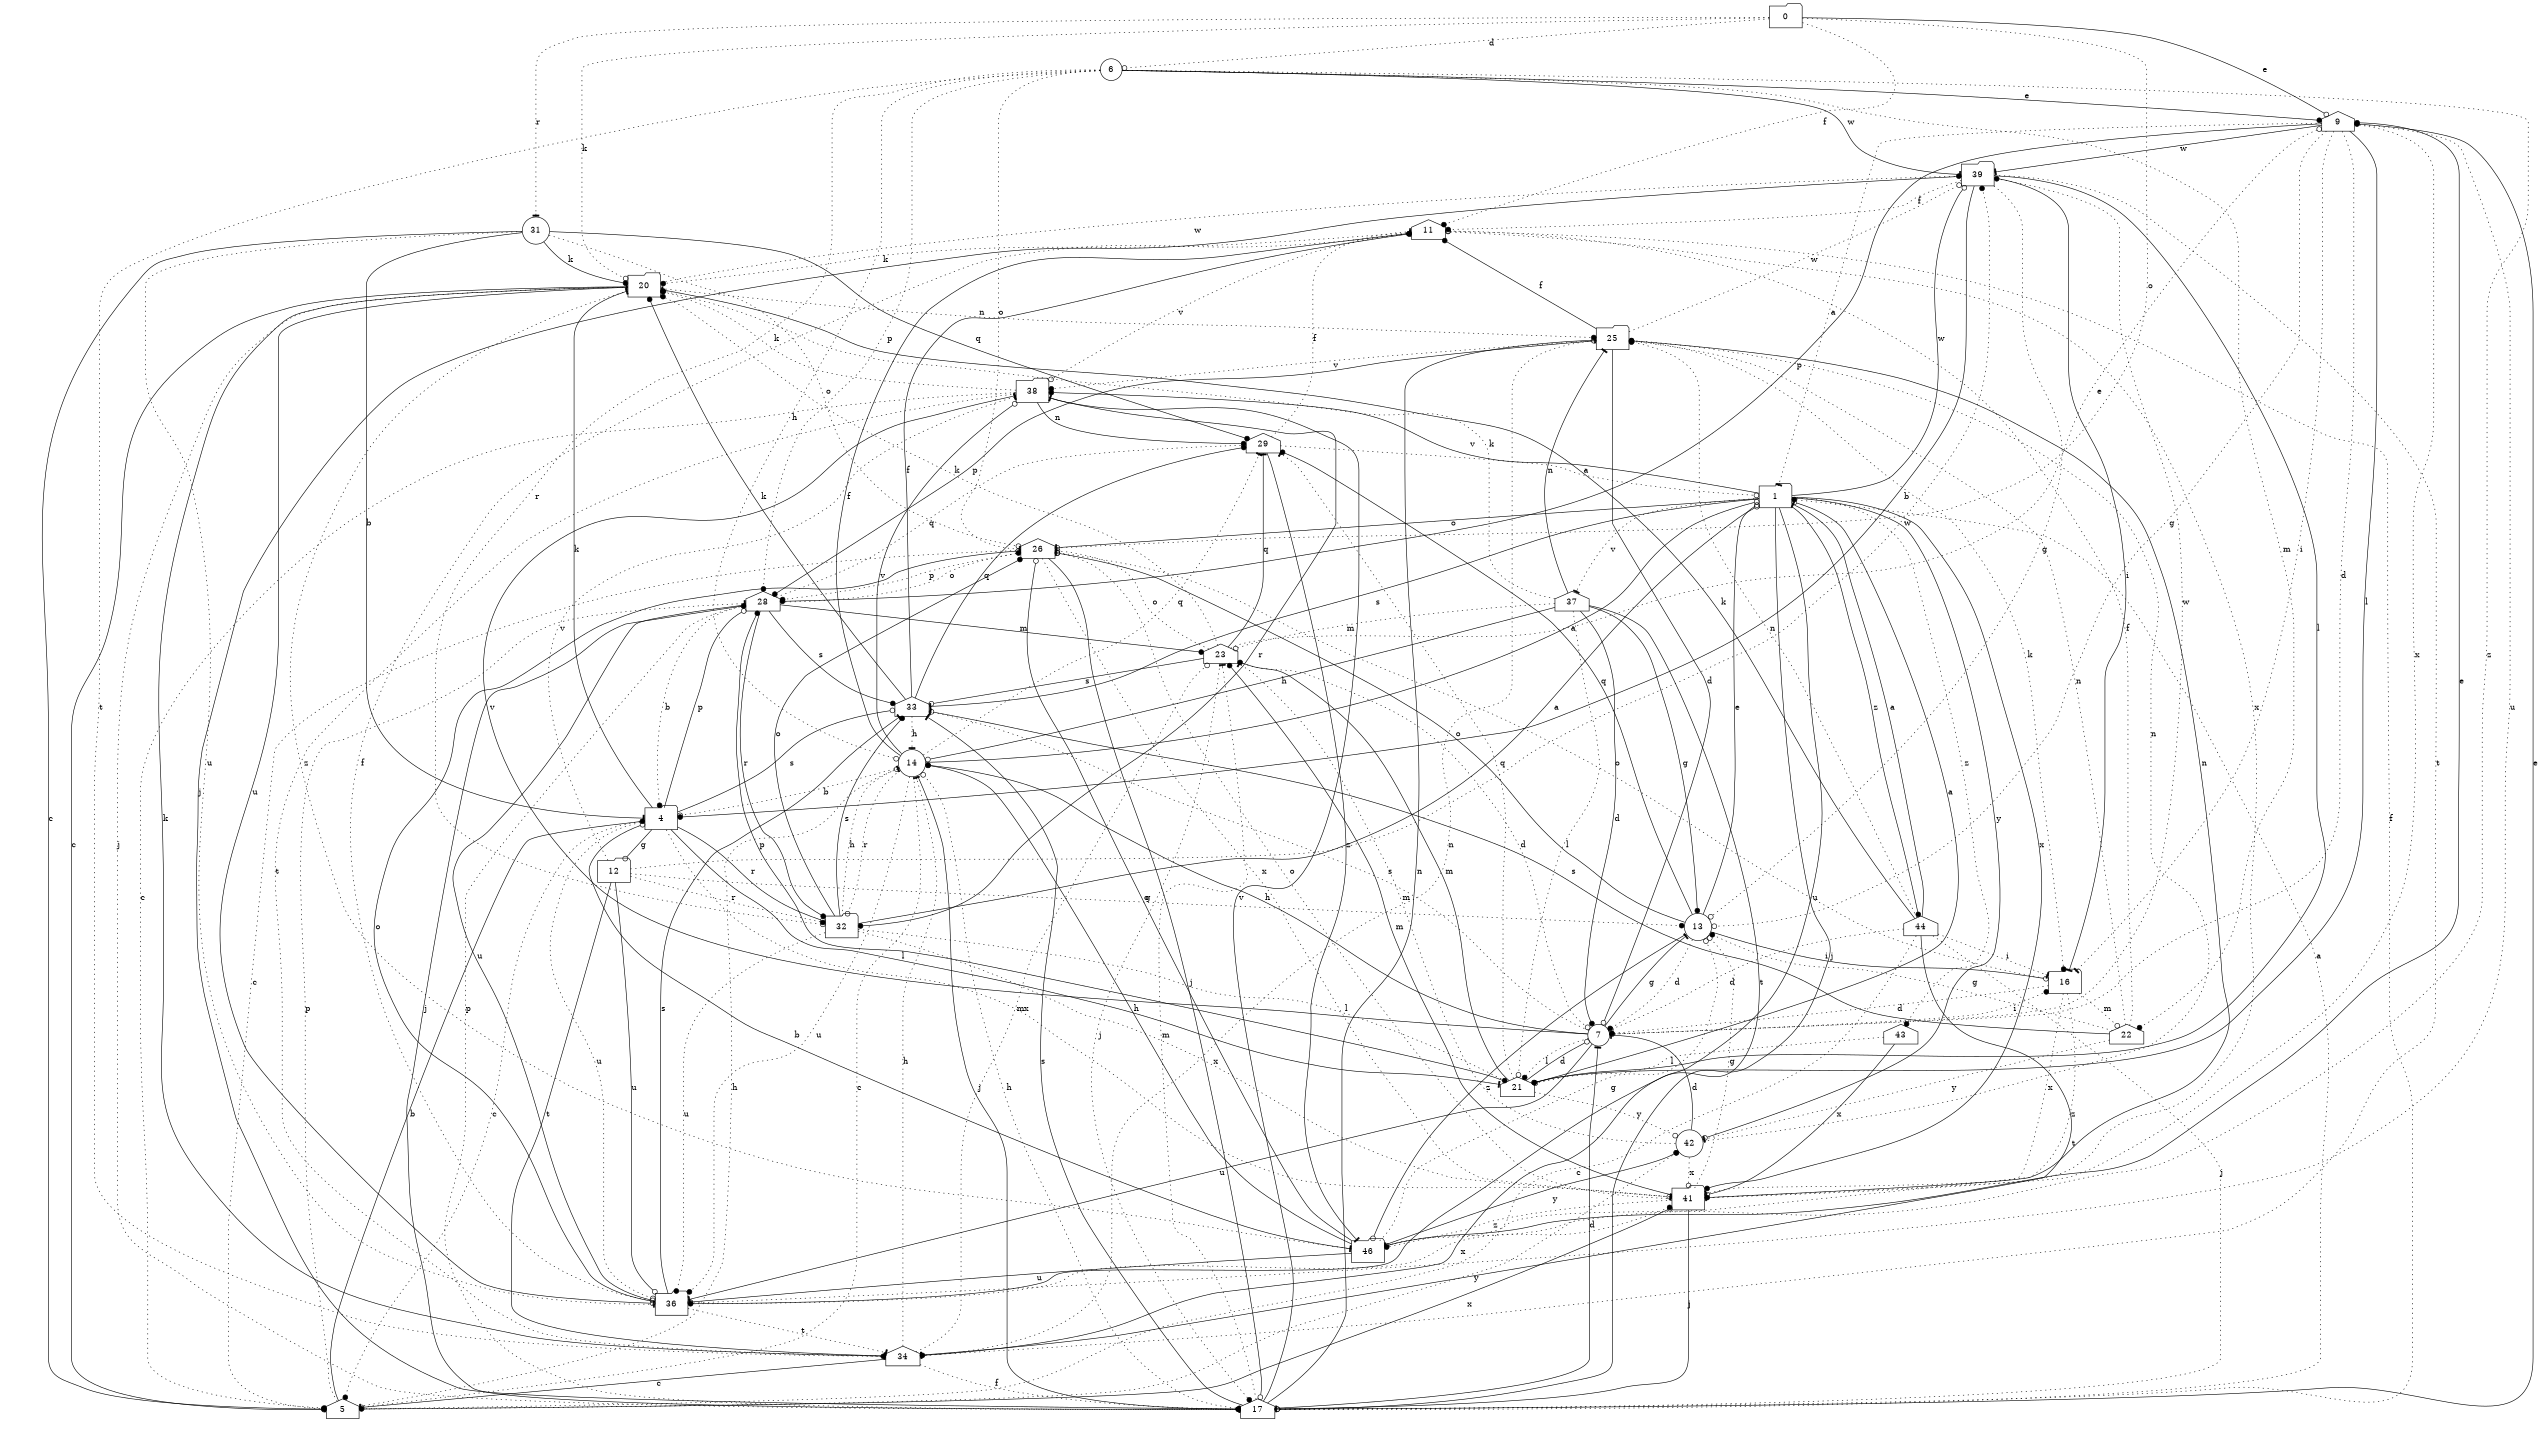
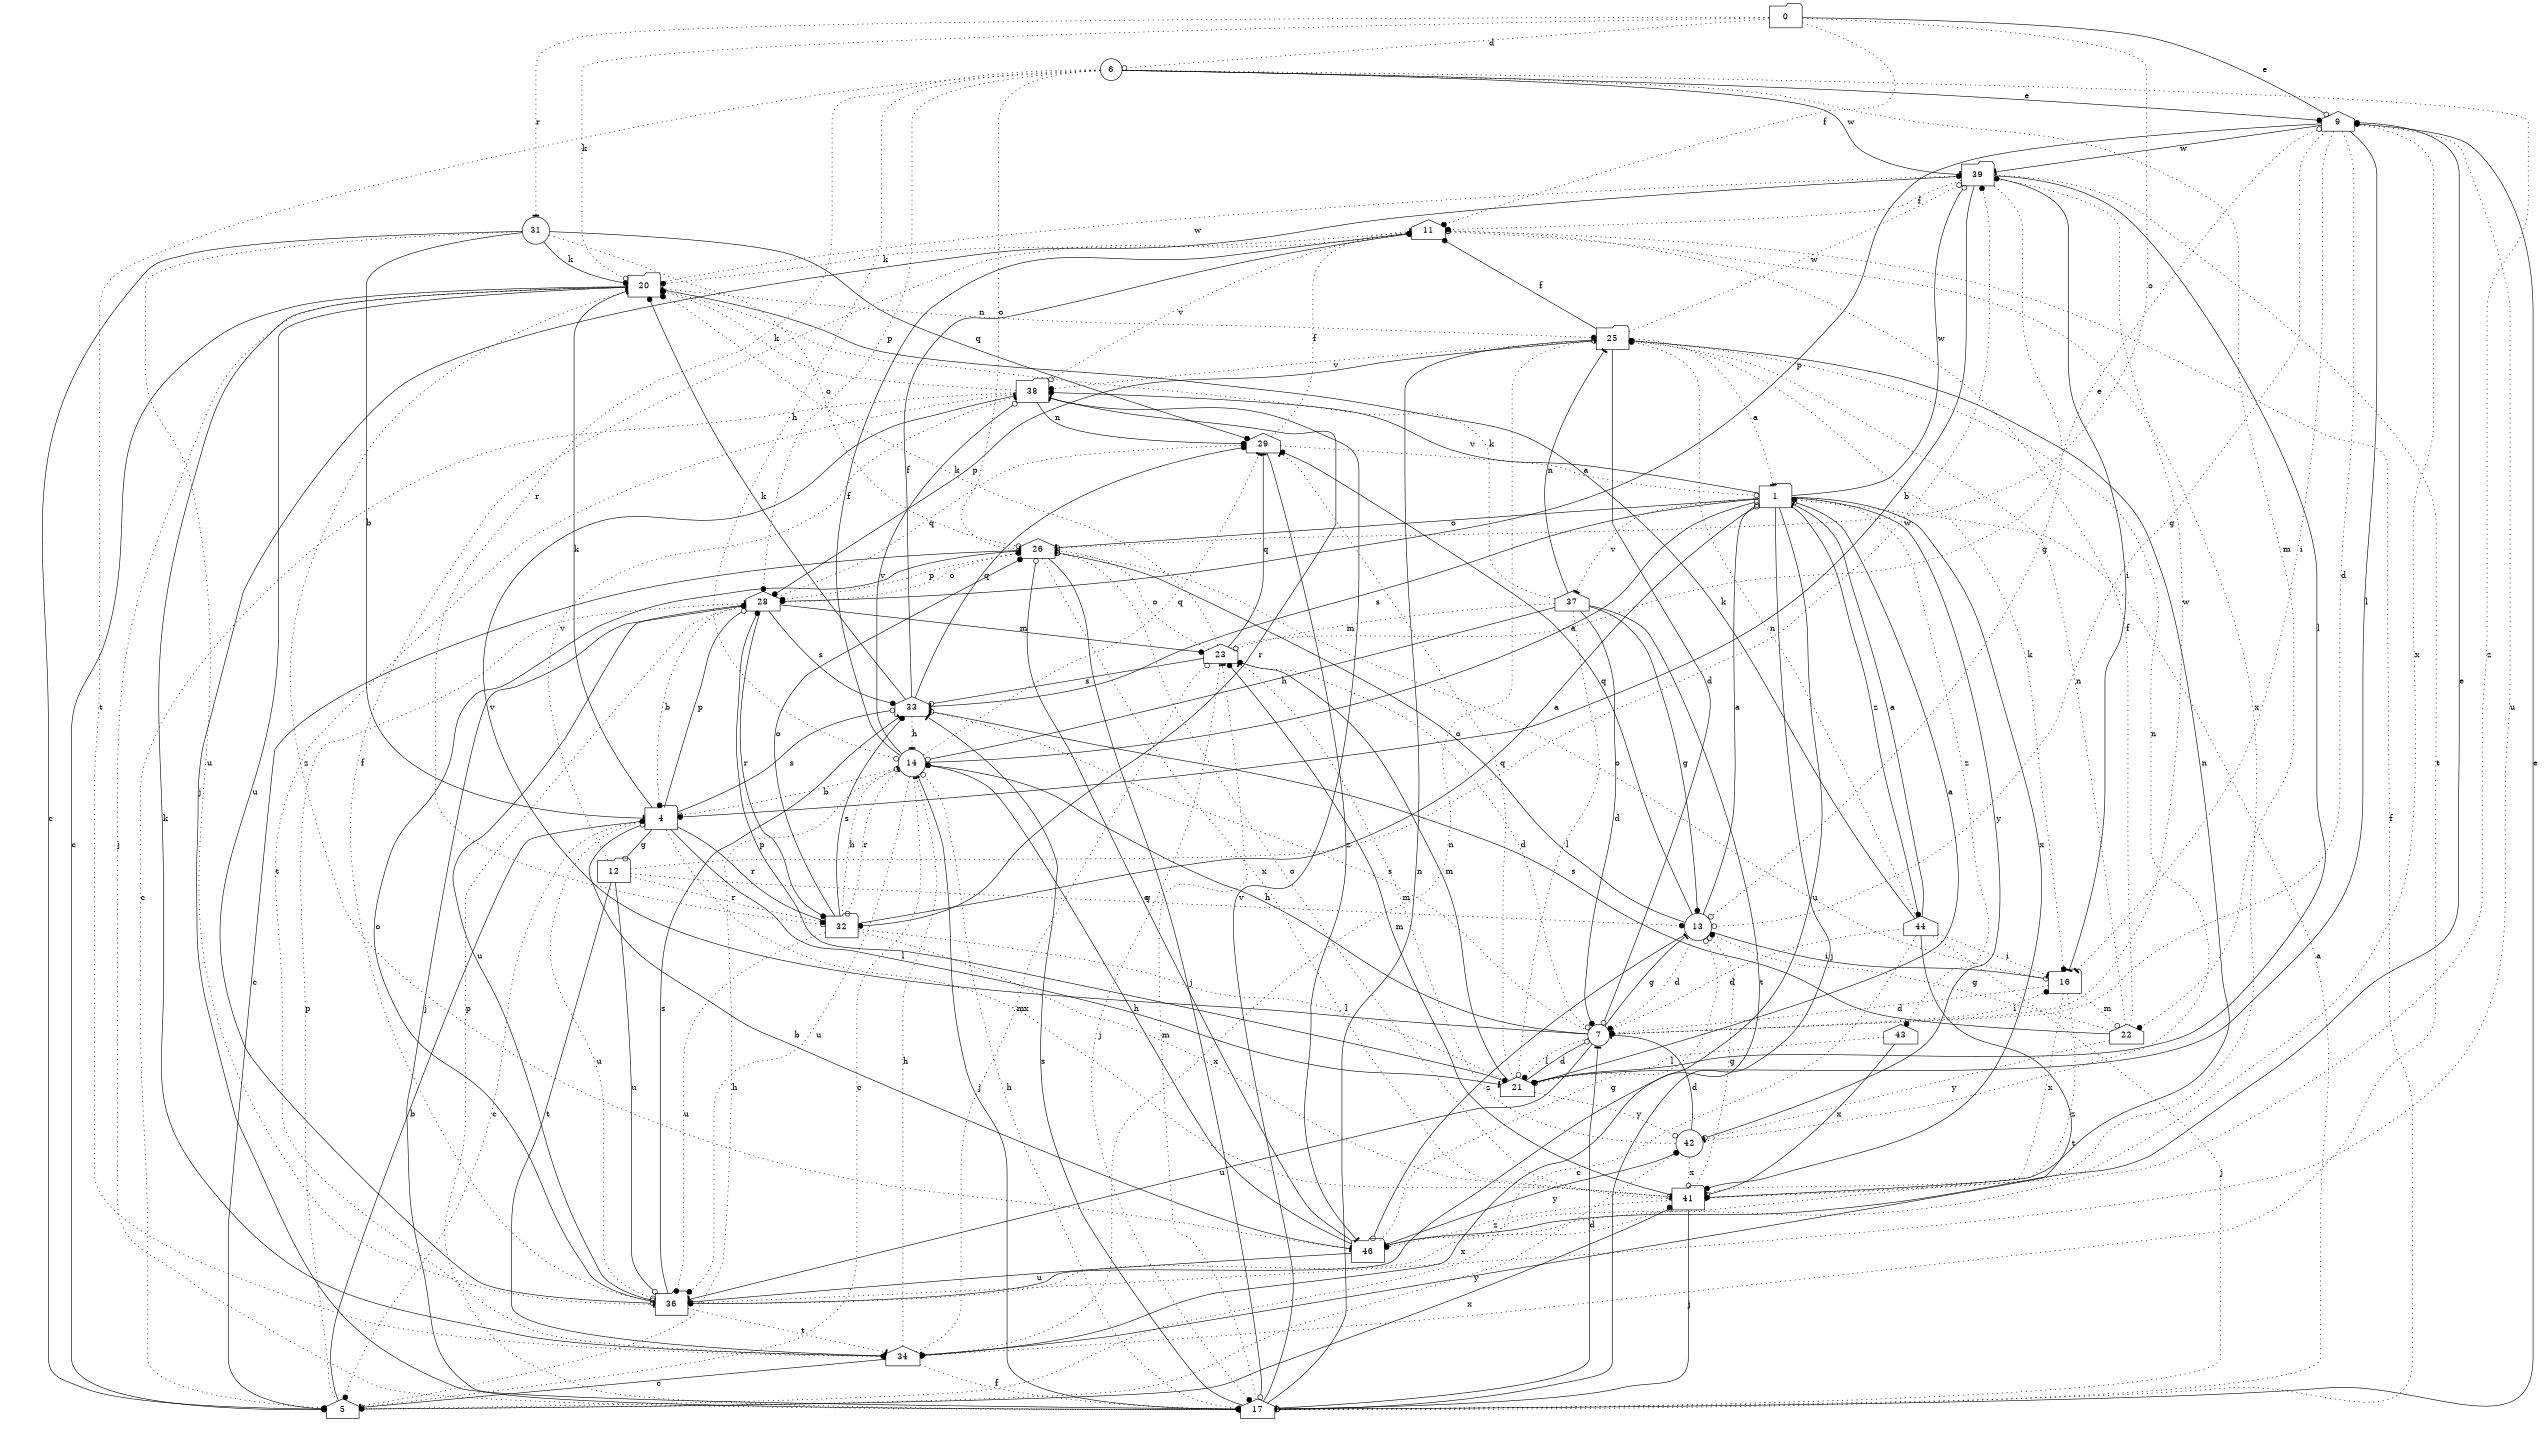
  strict digraph {
    node [shape=house]
    edge [arrowhead=dot style=dotted]
    0 [shape=folder]
    6 [shape=circle]
    9
    11
    20 [shape=folder]
    26
    31 [shape=circle]
    39 [shape=folder]
    28
    32 [shape=folder]
    14 [shape=circle]
    22
    34
    46 [shape=folder]
    1 [shape=folder]
    36 [shape=folder]
    41 [shape=folder]
    21
    7 [shape=circle]
    13 [shape=circle]
    16 [shape=folder]
    38 [shape=folder]
    17
    5
    25 [shape=folder]
    4 [shape=folder]
    29
    33
    37
    42 [shape=circle]
    43
    44
    23
    12 [shape=folder]
    0 -> 6 [arrowhead=odot label=d]
    0 -> 9 [arrowhead=odot label=e style=solid]
    0 -> 11 [label=f]
    0 -> 20 [arrowhead=odot label=k]
    0 -> 26 [arrowhead=odot label=o]
    0 -> 31 [arrowhead=tee label=r]
    6 -> 9 [label=e style=solid]
    6 -> 26 [arrowhead=tee label=o]
    6 -> 39 [arrowhead=tee label=w style=solid]
    6 -> 28 [label=p]
    6 -> 32 [arrowhead=odot label=r]
    6 -> 14 [arrowhead=odot label=h]
    6 -> 22 [label=m]
    6 -> 34 [label=t]
    6 -> 46 [arrowhead=tee label=z]
    9 -> 39 [arrowhead=tee label=w style=solid]
    9 -> 28 [label=p style=solid]
-   9 -> 1 [arrowhead=tee label=a]
+   25 -> 1 [arrowhead=tee label=a]
    9 -> 36 [arrowhead=odot label=u]
    9 -> 41 [label=x]
    9 -> 21 [arrowhead=odot label=l style=solid]
    9 -> 7 [arrowhead=odot label=d]
    9 -> 13 [arrowhead=odot label=g]
    9 -> 16 [arrowhead=tee label=i]
    11 -> 20 [label=k]
    11 -> 41 [arrowhead=tee label=x]
    11 -> 38 [arrowhead=odot label=v]
    20 -> 39 [label=w]
    20 -> 46 [arrowhead=tee label=z]
    20 -> 36 [arrowhead=odot label=u style=solid]
    20 -> 17 [label=j]
    20 -> 5 [arrowhead=odot label=c style=solid]
    20 -> 25 [label=n]
    26 -> 28 [label=p]
    26 -> 41 [arrowhead=tee label=x]
    26 -> 17 [arrowhead=odot label=j style=solid]
-   26 -> 5 [arrowhead=tee label=c]
+   26 -> 5 [arrowhead=tee label=c style=solid]
    31 -> 20 [label=k style=solid]
    31 -> 26 [arrowhead=odot label=o]
    31 -> 36 [arrowhead=tee label=u]
    31 -> 5 [label=c style=solid]
    31 -> 4 [arrowhead=tee label=b style=solid]
    31 -> 29 [label=q style=solid]
    39 -> 11 [label=f]
    39 -> 34 [label=t]
    39 -> 21 [label=l style=solid]
    39 -> 13 [arrowhead=odot label=g]
    39 -> 16 [arrowhead=tee label=i style=solid]
    39 -> 17 [arrowhead=tee label=j style=solid]
    39 -> 4 [label=b style=solid]
    28 -> 26 [label=o]
    28 -> 32 [label=r style=solid]
    28 -> 36 [arrowhead=odot label=u style=solid]
    28 -> 17 [arrowhead=tee label=j style=solid]
    28 -> 4 [label=b]
    28 -> 29 [arrowhead=odot label=q]
    28 -> 33 [label=s style=solid]
    28 -> 23 [label=m style=solid]
    32 -> 26 [label=o style=solid]
    32 -> 14 [arrowhead=odot label=h]
    32 -> 1 [arrowhead=odot label=a style=solid]
    32 -> 36 [label=u]
    32 -> 41 [arrowhead=tee label=x]
    32 -> 21 [label=l]
    32 -> 33 [label=s style=solid]
    14 -> 11 [arrowhead=tee label=f style=solid]
    14 -> 32 [arrowhead=odot label=r]
    14 -> 1 [arrowhead=odot label=a style=solid]
    14 -> 36 [label=u]
    14 -> 38 [arrowhead=odot label=v style=solid]
    14 -> 17 [arrowhead=tee label=j style=solid]
    14 -> 5 [arrowhead=tee label=c]
    14 -> 4 [arrowhead=odot label=b]
    14 -> 29 [arrowhead=tee label=q]
    22 -> 11 [arrowhead=odot label=f]
    22 -> 13 [label=g]
    22 -> 25 [label=n]
    22 -> 33 [arrowhead=odot label=s style=solid]
    22 -> 42 [arrowhead=tee label=y]
    34 -> 20 [arrowhead=tee label=k style=solid]
    34 -> 14 [arrowhead=tee label=h]
    34 -> 17 [label=f]
    34 -> 5 [arrowhead=odot label=c style=solid]
    34 -> 25 [arrowhead=odot label=n]
    34 -> 23 [arrowhead=odot label=m]
    46 -> 9 [label=e style=solid]
    46 -> 26 [arrowhead=odot label=o style=solid]
    46 -> 14 [arrowhead=odot label=h style=solid]
    46 -> 36 [arrowhead=odot label=u style=solid]
    46 -> 13 [arrowhead=odot label=g]
    46 -> 4 [arrowhead=odot label=b style=solid]
    46 -> 42 [arrowhead=odot label=y style=solid]
    1 -> 26 [arrowhead=tee label=o style=solid]
    1 -> 39 [arrowhead=odot label=w style=solid]
    1 -> 36 [label=u style=solid]
    1 -> 41 [label=x style=solid]
    1 -> 38 [label=v style=solid]
    1 -> 17 [arrowhead=odot label=j style=solid]
    1 -> 33 [arrowhead=tee label=s style=solid]
    1 -> 37 [arrowhead=tee label=v]
    1 -> 42 [arrowhead=odot label=y style=solid]
    1 -> 43 [label=z]
    1 -> 44 [label=z style=solid]
    36 -> 11 [label=f]
    36 -> 26 [arrowhead=odot label=o style=solid]
    36 -> 34 [arrowhead=tee label=t]
    36 -> 41 [label=x]
    36 -> 33 [arrowhead=tee label=s style=solid]
    41 -> 26 [arrowhead=odot label=o]
    41 -> 46 [label=z]
    41 -> 13 [arrowhead=odot label=g]
    41 -> 17 [arrowhead=tee label=j style=solid]
    41 -> 25 [label=n style=solid]
    41 -> 23 [label=m style=solid]
    21 -> 28 [label=p style=solid]
    21 -> 1 [arrowhead=odot label=a style=solid]
    21 -> 7 [arrowhead=odot label=d style=solid]
    21 -> 29 [arrowhead=tee label=q]
    21 -> 42 [arrowhead=odot label=y]
    21 -> 23 [label=m style=solid]
    7 -> 39 [label=w]
    7 -> 14 [label=h style=solid]
    7 -> 36 [arrowhead=tee label=u style=solid]
    7 -> 21 [label=l]
    7 -> 13 [arrowhead=tee label=g style=solid]
    7 -> 16 [label=i]
    7 -> 38 [arrowhead=tee label=v style=solid]
    7 -> 33 [arrowhead=tee label=s]
    13 -> 26 [arrowhead=odot label=o style=solid]
    13 -> 46 [arrowhead=odot label=z style=solid]
-   13 -> 1 [arrowhead=odot label=e style=solid]
+   13 -> 1 [arrowhead=odot label=a style=solid]
    13 -> 7 [label=d]
    13 -> 16 [arrowhead=odot label=i style=solid]
    13 -> 29 [label=q style=solid]
    16 -> 26 [arrowhead=tee label=o]
    16 -> 22 [arrowhead=odot label=m]
    16 -> 46 [arrowhead=odot label=z]
    16 -> 41 [arrowhead=tee label=x]
    16 -> 7 [label=d]
    38 -> 20 [label=k]
    38 -> 32 [label=r style=solid]
    38 -> 34 [arrowhead=tee label=t]
    38 -> 5 [label=c]
    38 -> 29 [label=n style=solid]
    17 -> 9 [label=e style=solid]
    17 -> 11 [arrowhead=odot label=f]
    17 -> 28 [label=p]
    17 -> 14 [arrowhead=odot label=h]
    17 -> 1 [label=a]
    17 -> 7 [arrowhead=tee label=d style=solid]
    17 -> 38 [arrowhead=tee label=v style=solid]
    17 -> 25 [arrowhead=tee label=n style=solid]
    17 -> 33 [arrowhead=tee label=s style=solid]
    17 -> 23 [arrowhead=tee label=m]
    5 -> 28 [arrowhead=tee label=p]
    5 -> 14 [arrowhead=tee label=h]
    5 -> 41 [arrowhead=odot label=x style=solid]
    5 -> 4 [label=b style=solid]
    5 -> 42 [label=y]
    25 -> 11 [label=f style=solid]
    25 -> 39 [arrowhead=odot label=w]
    25 -> 28 [label=p style=solid]
    25 -> 7 [arrowhead=odot label=d style=solid]
    25 -> 16 [label=k]
    25 -> 38 [label=v]
    4 -> 20 [arrowhead=tee label=k style=solid]
    4 -> 28 [arrowhead=odot label=p style=solid]
    4 -> 32 [arrowhead=odot label=r style=solid]
    4 -> 36 [arrowhead=odot label=u]
    4 -> 41 [arrowhead=odot label=x]
    4 -> 21 [arrowhead=tee label=l style=solid]
    4 -> 5 [label=c]
    4 -> 33 [arrowhead=odot label=s style=solid]
    4 -> 12 [arrowhead=odot label=g style=solid]
    29 -> 11 [arrowhead=tee label=f]
    29 -> 46 [arrowhead=tee label=z style=solid]
    29 -> 1 [arrowhead=odot label=a]
    33 -> 11 [label=f style=solid]
    33 -> 20 [label=k style=solid]
    33 -> 14 [arrowhead=tee label=h]
    33 -> 29 [label=q style=solid]
    37 -> 20 [label=k]
    37 -> 14 [arrowhead=odot label=h style=solid]
    37 -> 34 [arrowhead=tee label=t style=solid]
    37 -> 21 [arrowhead=odot label=l]
    37 -> 7 [label=d style=solid]
    37 -> 13 [label=g style=solid]
    37 -> 25 [arrowhead=tee label=n style=solid]
    37 -> 23 [arrowhead=odot label=m]
    42 -> 41 [arrowhead=odot label=x]
    42 -> 7 [arrowhead=tee label=d style=solid]
    42 -> 25 [label=n]
    42 -> 23 [arrowhead=tee label=m]
    43 -> 41 [arrowhead=odot label=x style=solid]
    43 -> 21 [arrowhead=odot label=l]
    44 -> 20 [arrowhead=tee label=k style=solid]
    44 -> 34 [arrowhead=tee label=t style=solid]
    44 -> 1 [arrowhead=tee label=a style=solid]
    44 -> 7 [arrowhead=odot label=d]
    44 -> 16 [arrowhead=tee label=i]
    44 -> 17 [arrowhead=odot label=j]
    44 -> 5 [label=c]
    44 -> 25 [label=n]
    23 -> 9 [arrowhead=odot label=e]
    23 -> 20 [label=k]
    23 -> 26 [arrowhead=odot label=o]
    23 -> 7 [arrowhead=odot label=d]
    23 -> 17 [label=j]
    23 -> 29 [arrowhead=tee label=q style=solid]
    23 -> 33 [arrowhead=odot label=s style=solid]
    12 -> 39 [label=w]
    12 -> 32 [label=r]
    12 -> 34 [arrowhead=tee label=t style=solid]
    12 -> 36 [arrowhead=odot label=u style=solid]
    12 -> 13 [label=g]
    12 -> 38 [arrowhead=tee label=v]
  }
